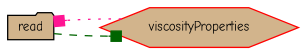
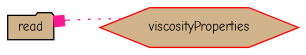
  digraph {
    rankdir=LR
    fontname="Comic Neue"
    node [fillcolor=tan fontname="Comic Neue" fontsize=10 style=filled]
    edge [fontname="Comic Neue" fontsize=10 labelfontname=FreeSans labelfontsize=10 arrowhead=box]
    n1 [color=black fontcolor=black height=0.2 label=read shape=folder width=0.4]
    n2 [color=red height=0.2 label=viscosityProperties shape=hexagon width=0.4]
-   n1 -> n2 [color=darkgreen style=dashed]
    n2 -> n1 [color=deeppink style=dotted]
  }
